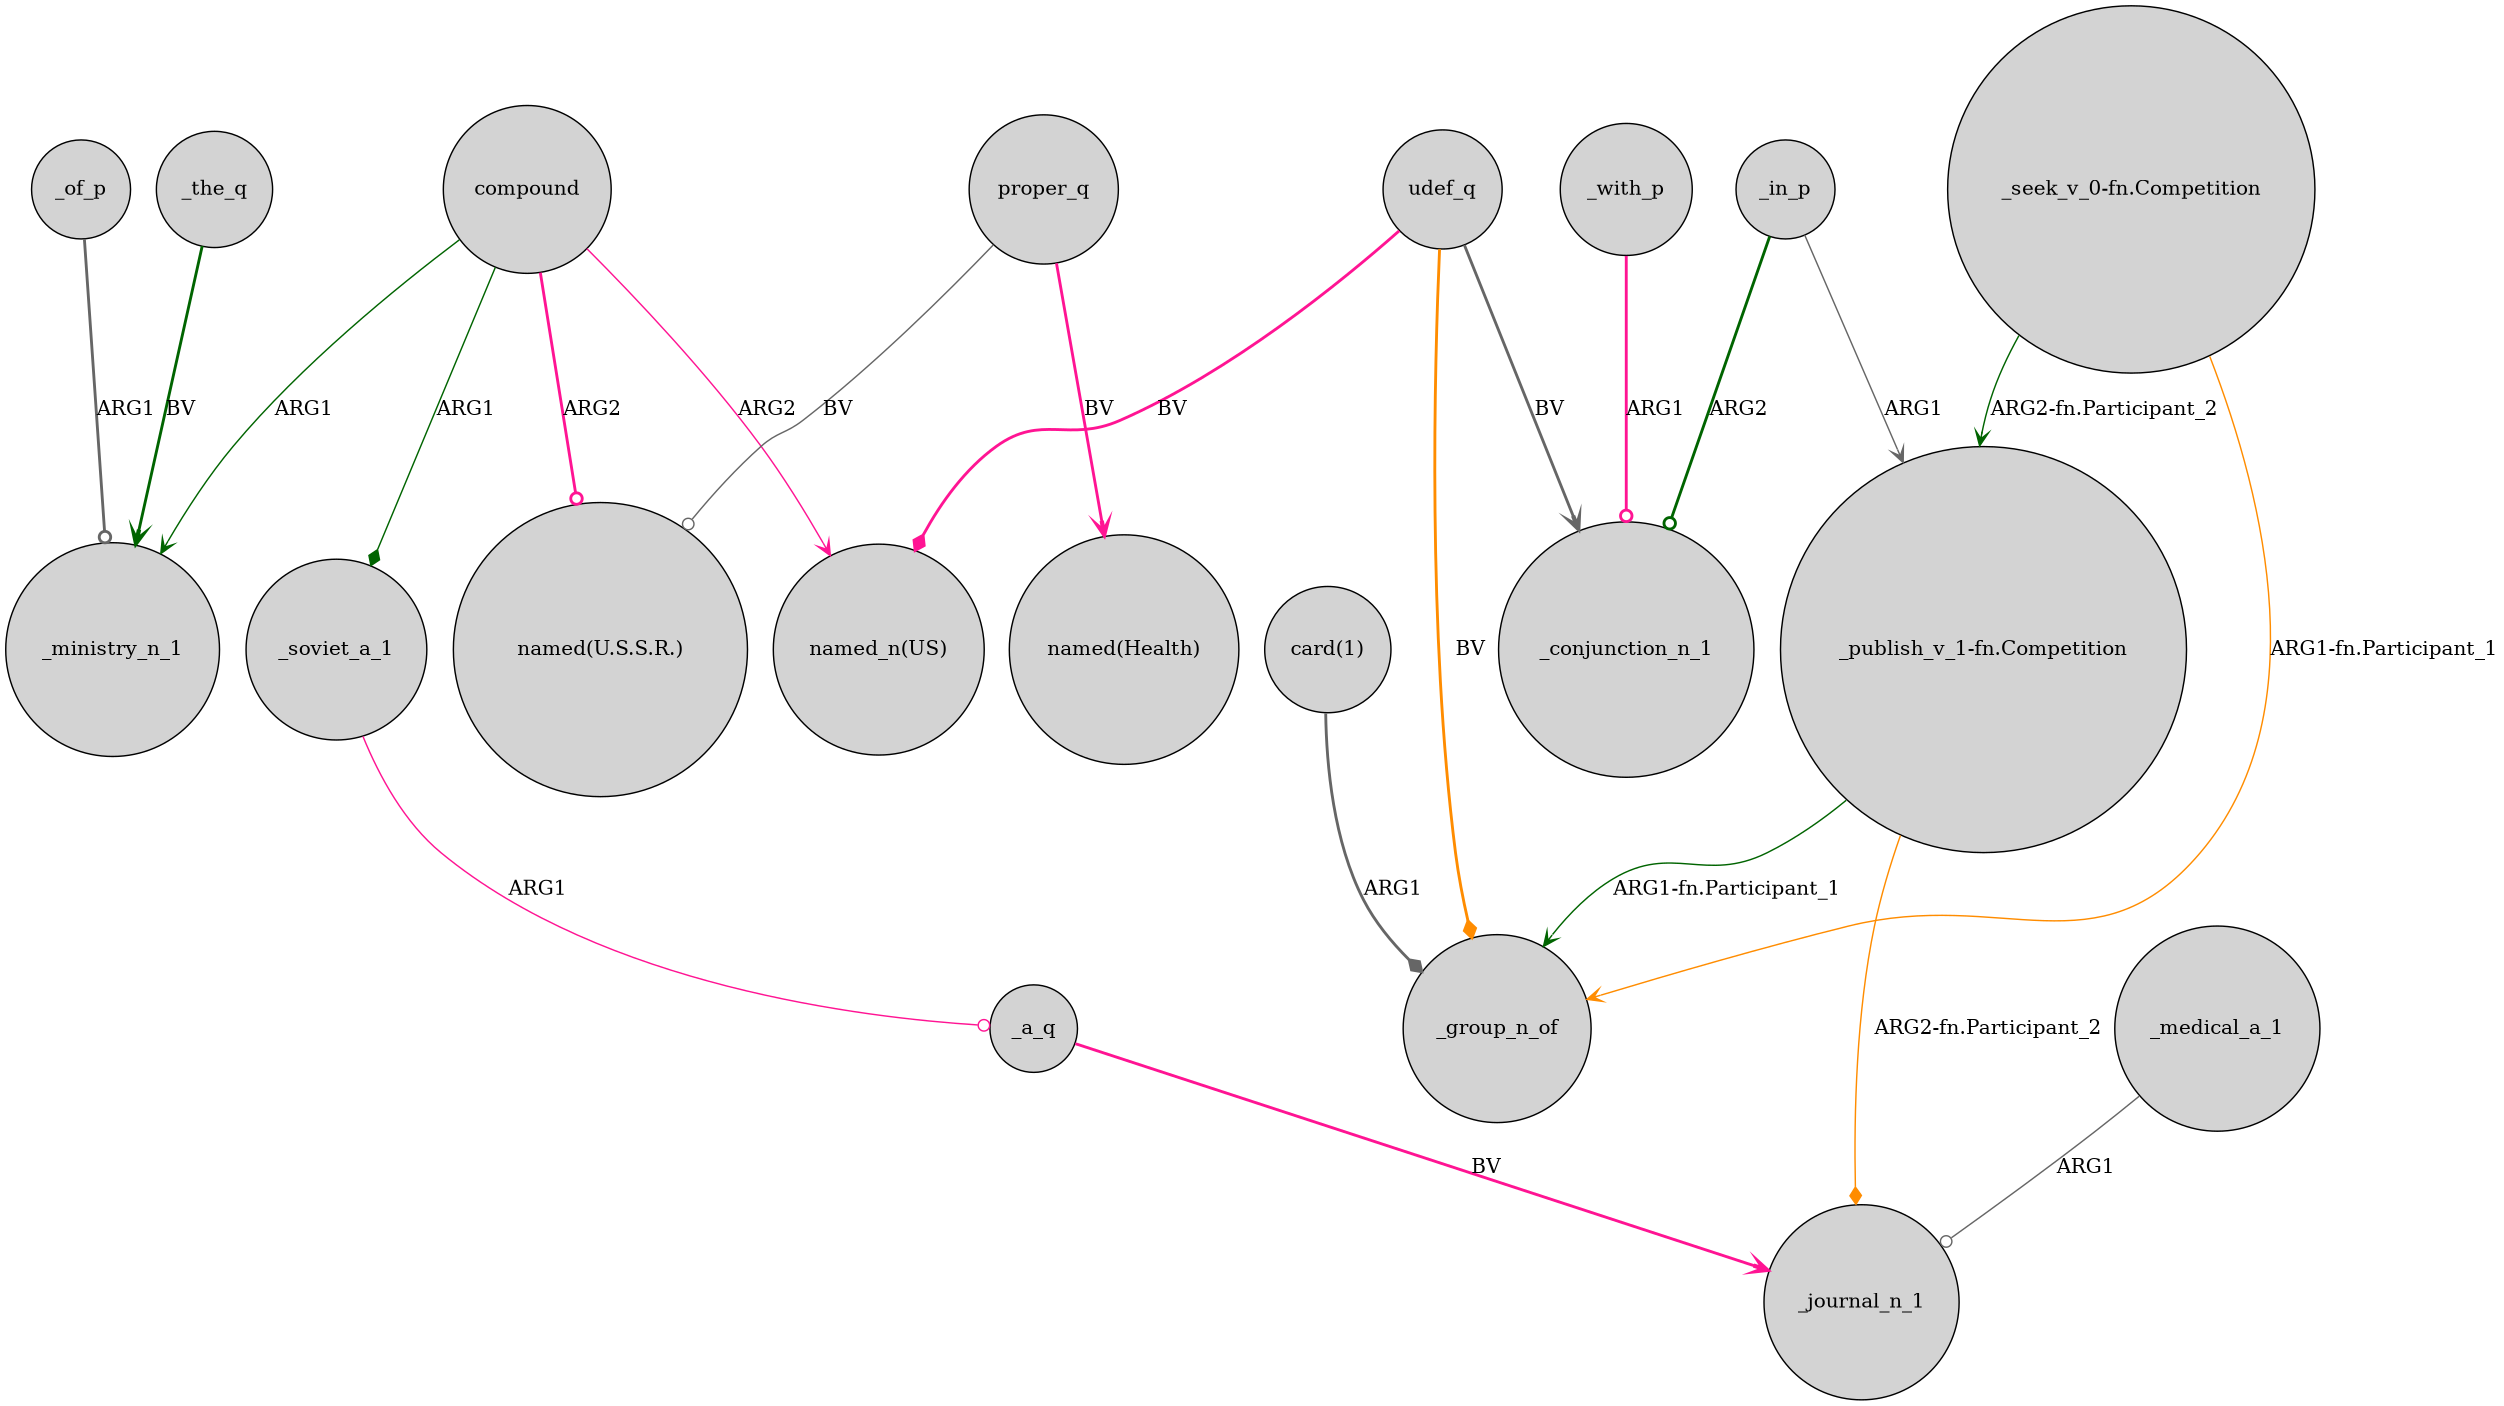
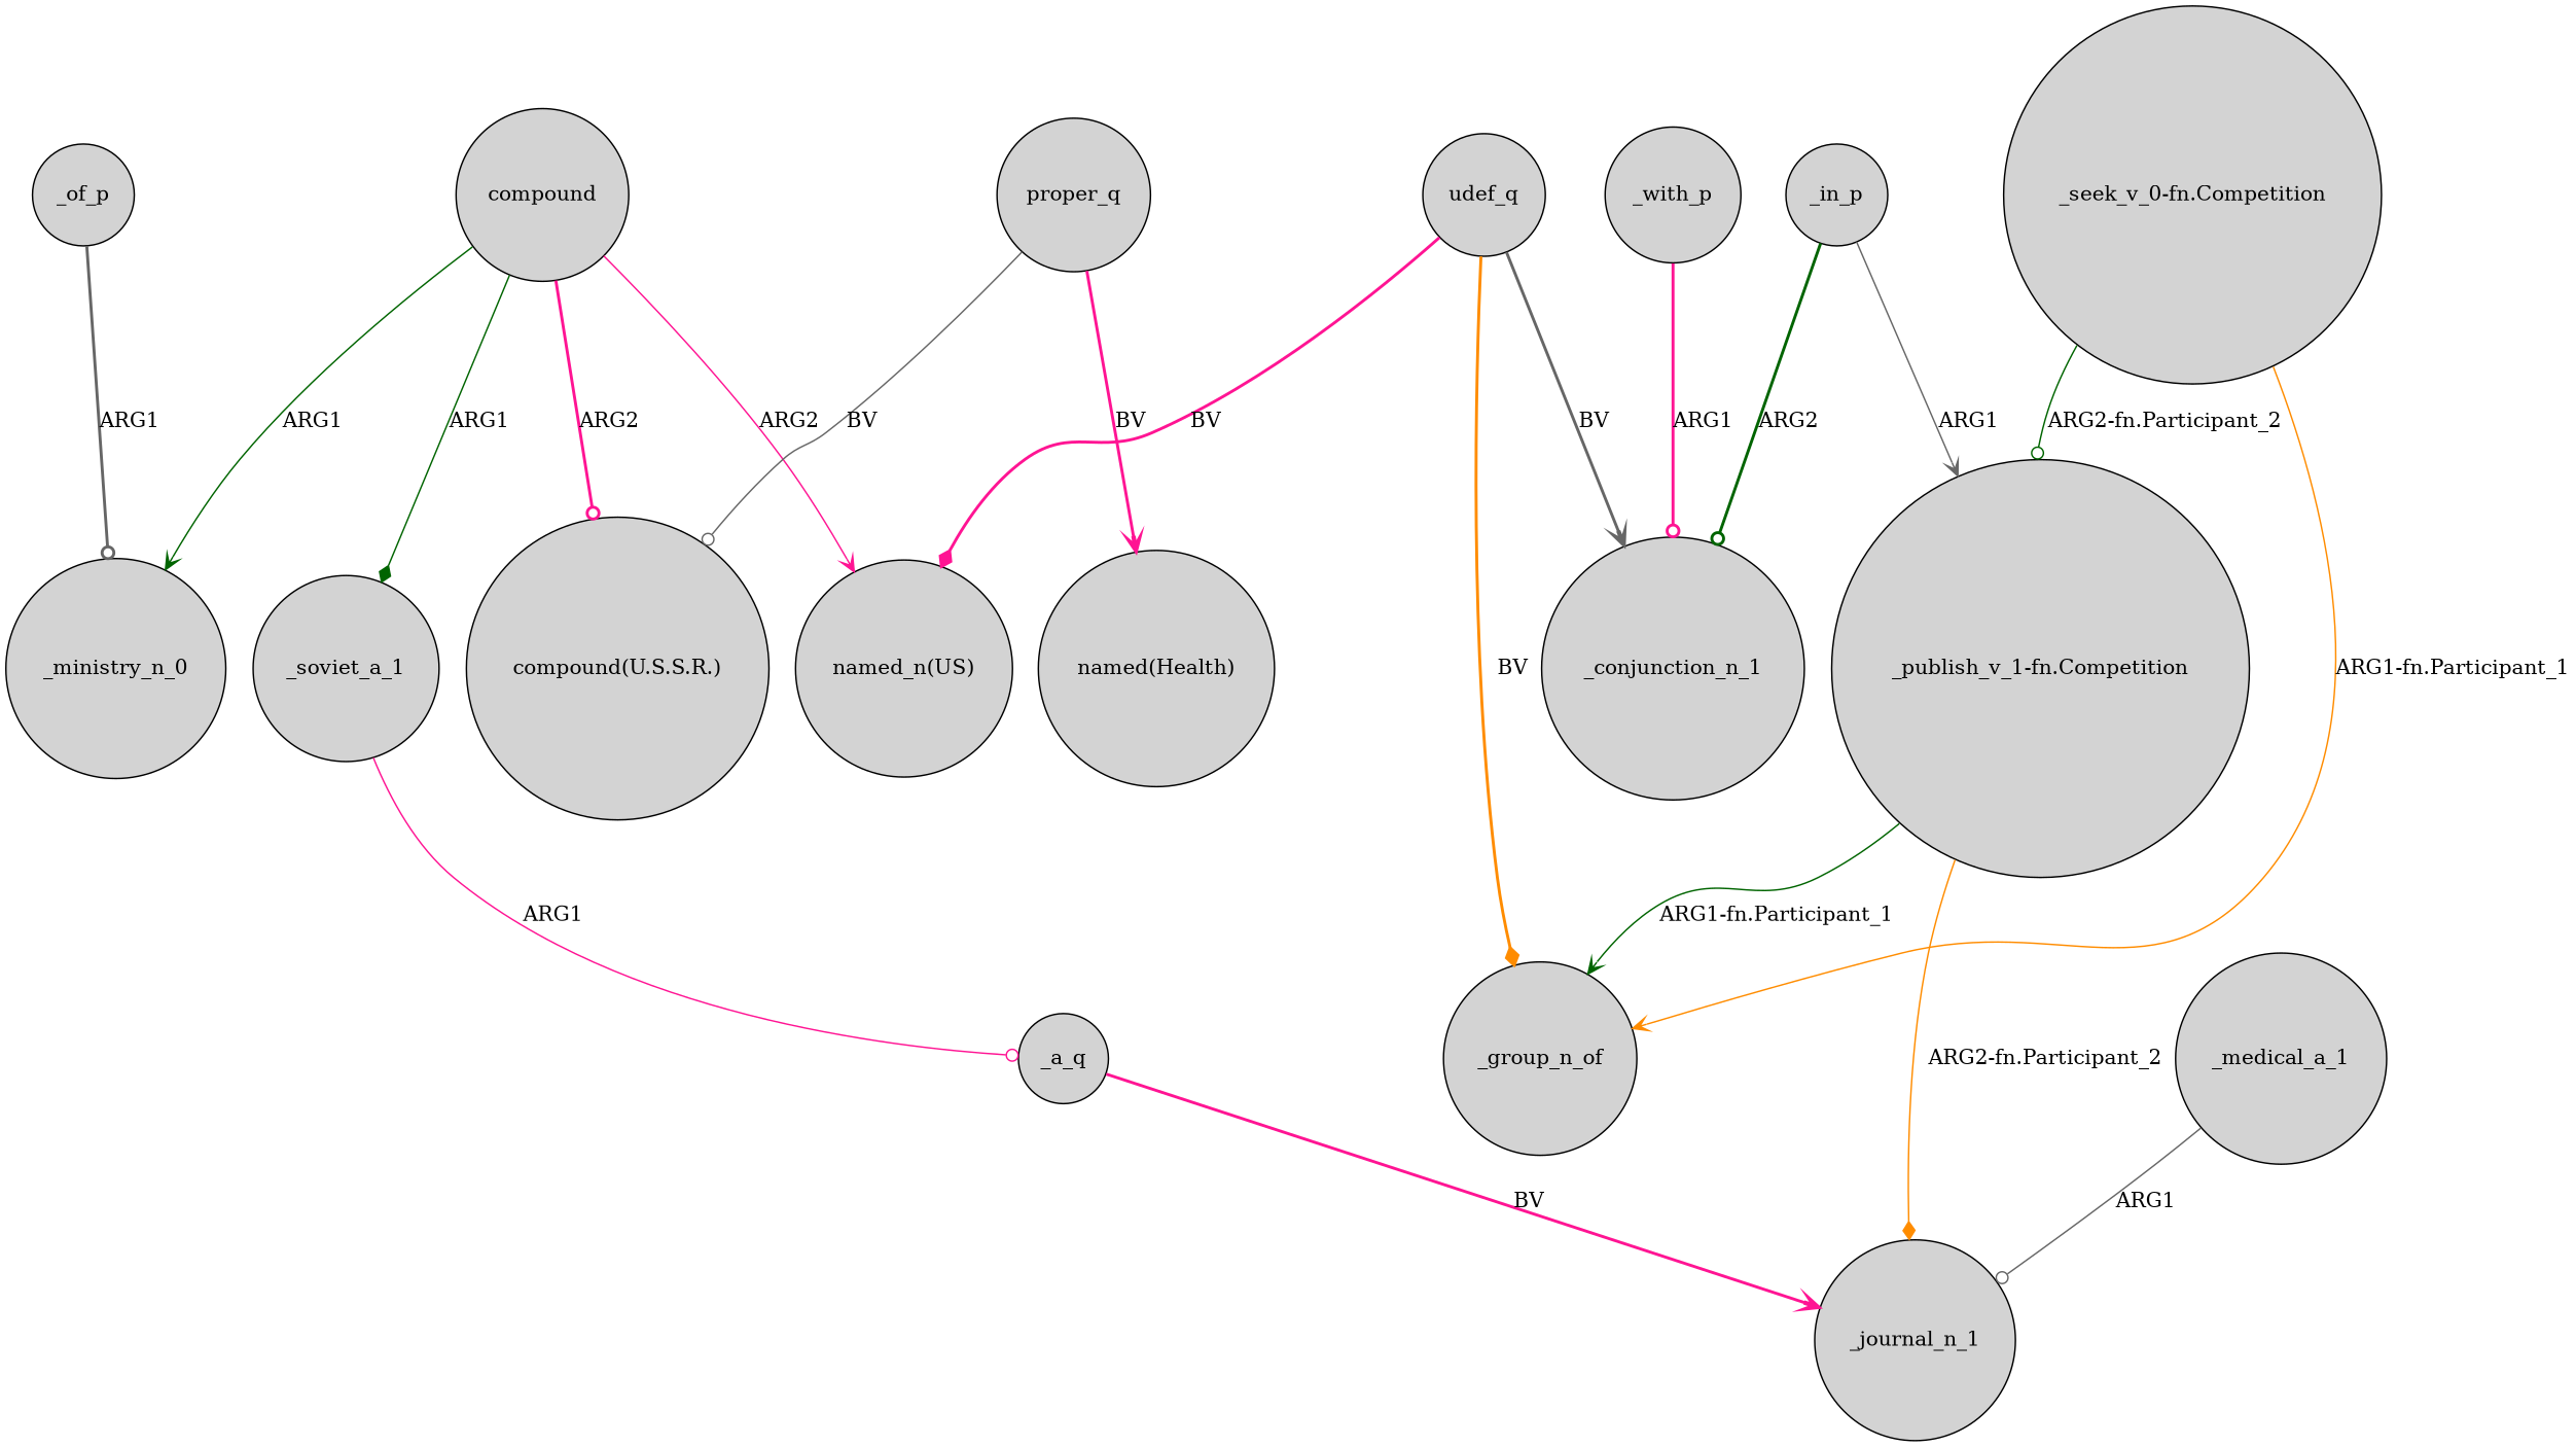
  digraph {
    node [shape=circle style=filled]
    edge [arrowhead=vee color=deeppink style=bold]
    _of_p
-   _ministry_n_1
+   _ministry_n_1 [label=_ministry_n_0]
    compound
    _soviet_a_1
-   "named(U.S.S.R.)"
+   "named(U.S.S.R.)" [label="compound(U.S.S.R.)"]
    "named_n(US)"
    _a_q
    udef_q
    _group_n_of
    _conjunction_n_1
    "_publish_v_1-fn.Competition"
    _journal_n_1
    _with_p
    _in_p
    proper_q
    "named(Health)"
    n17 [label="_seek_v_0-fn.Competition"]
    _medical_a_1
-   "card(1)"
-   _the_q
    _of_p -> _ministry_n_1 [arrowhead=odot color=gray40 label=ARG1]
    compound -> _ministry_n_1 [color=darkgreen label=ARG1 style=solid]
    compound -> _soviet_a_1 [arrowhead=diamond color=darkgreen label=ARG1 style=solid]
    compound -> "named(U.S.S.R.)" [arrowhead=odot label=ARG2]
    compound -> "named_n(US)" [label=ARG2 style=solid]
    _soviet_a_1 -> _a_q [arrowhead=odot label=ARG1 style=solid]
    _a_q -> _journal_n_1 [label=BV]
    udef_q -> "named_n(US)" [arrowhead=diamond label=BV]
    udef_q -> _group_n_of [arrowhead=diamond color=darkorange label=BV]
    udef_q -> _conjunction_n_1 [color=gray40 label=BV]
    "_publish_v_1-fn.Competition" -> _group_n_of [color=darkgreen label="ARG1-fn.Participant_1" style=solid]
    "_publish_v_1-fn.Competition" -> _journal_n_1 [arrowhead=diamond color=darkorange label="ARG2-fn.Participant_2" style=solid]
    _with_p -> _conjunction_n_1 [arrowhead=odot label=ARG1]
    _in_p -> _conjunction_n_1 [arrowhead=odot color=darkgreen label=ARG2]
    _in_p -> "_publish_v_1-fn.Competition" [color=gray40 label=ARG1 style=solid]
    proper_q -> "named(U.S.S.R.)" [arrowhead=odot color=gray40 label=BV style=solid]
    proper_q -> "named(Health)" [label=BV]
    n17 -> _group_n_of [color=darkorange label="ARG1-fn.Participant_1" style=solid]
-   n17 -> "_publish_v_1-fn.Competition" [color=darkgreen label="ARG2-fn.Participant_2" style=solid]
+   n17 -> "_publish_v_1-fn.Competition" [arrowhead=odot color=darkgreen label="ARG2-fn.Participant_2" style=solid]
    _medical_a_1 -> _journal_n_1 [arrowhead=odot color=gray40 label=ARG1 style=solid]
-   "card(1)" -> _group_n_of [arrowhead=diamond color=gray40 label=ARG1]
-   _the_q -> _ministry_n_1 [color=darkgreen label=BV]
  }
